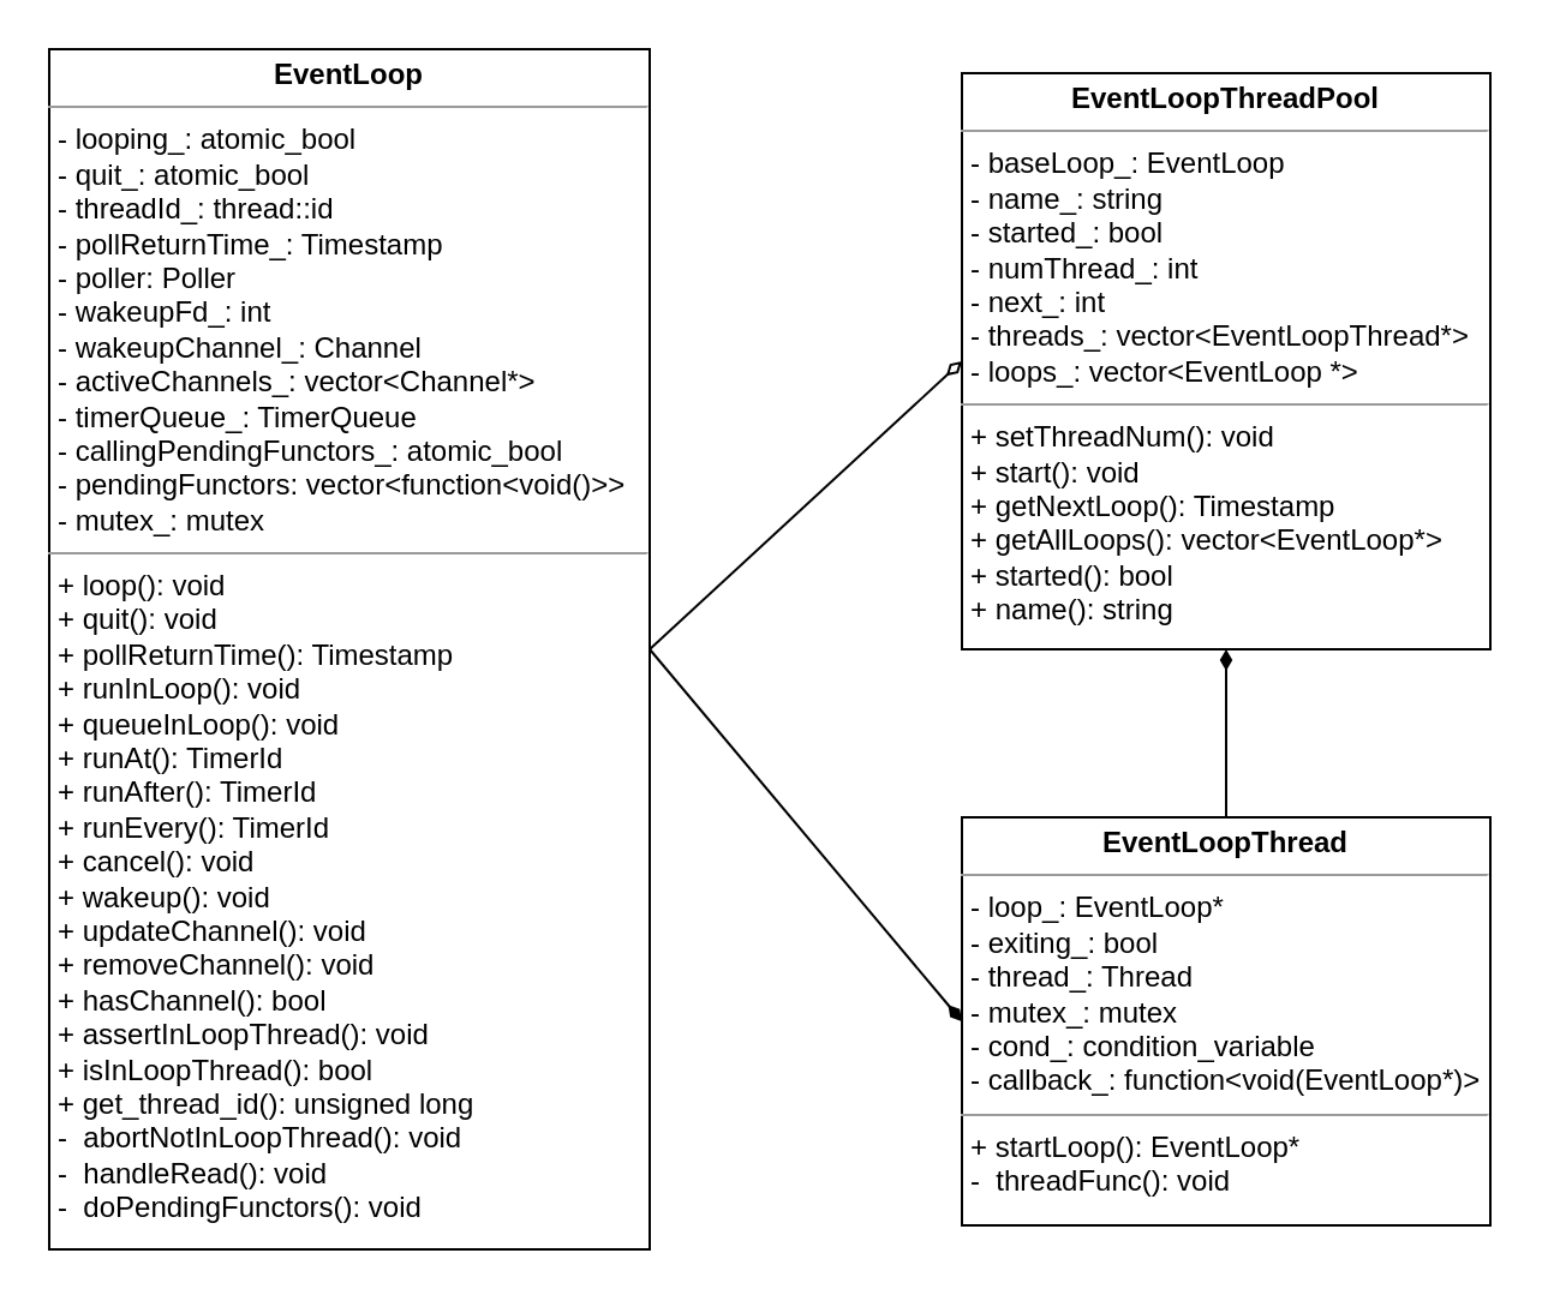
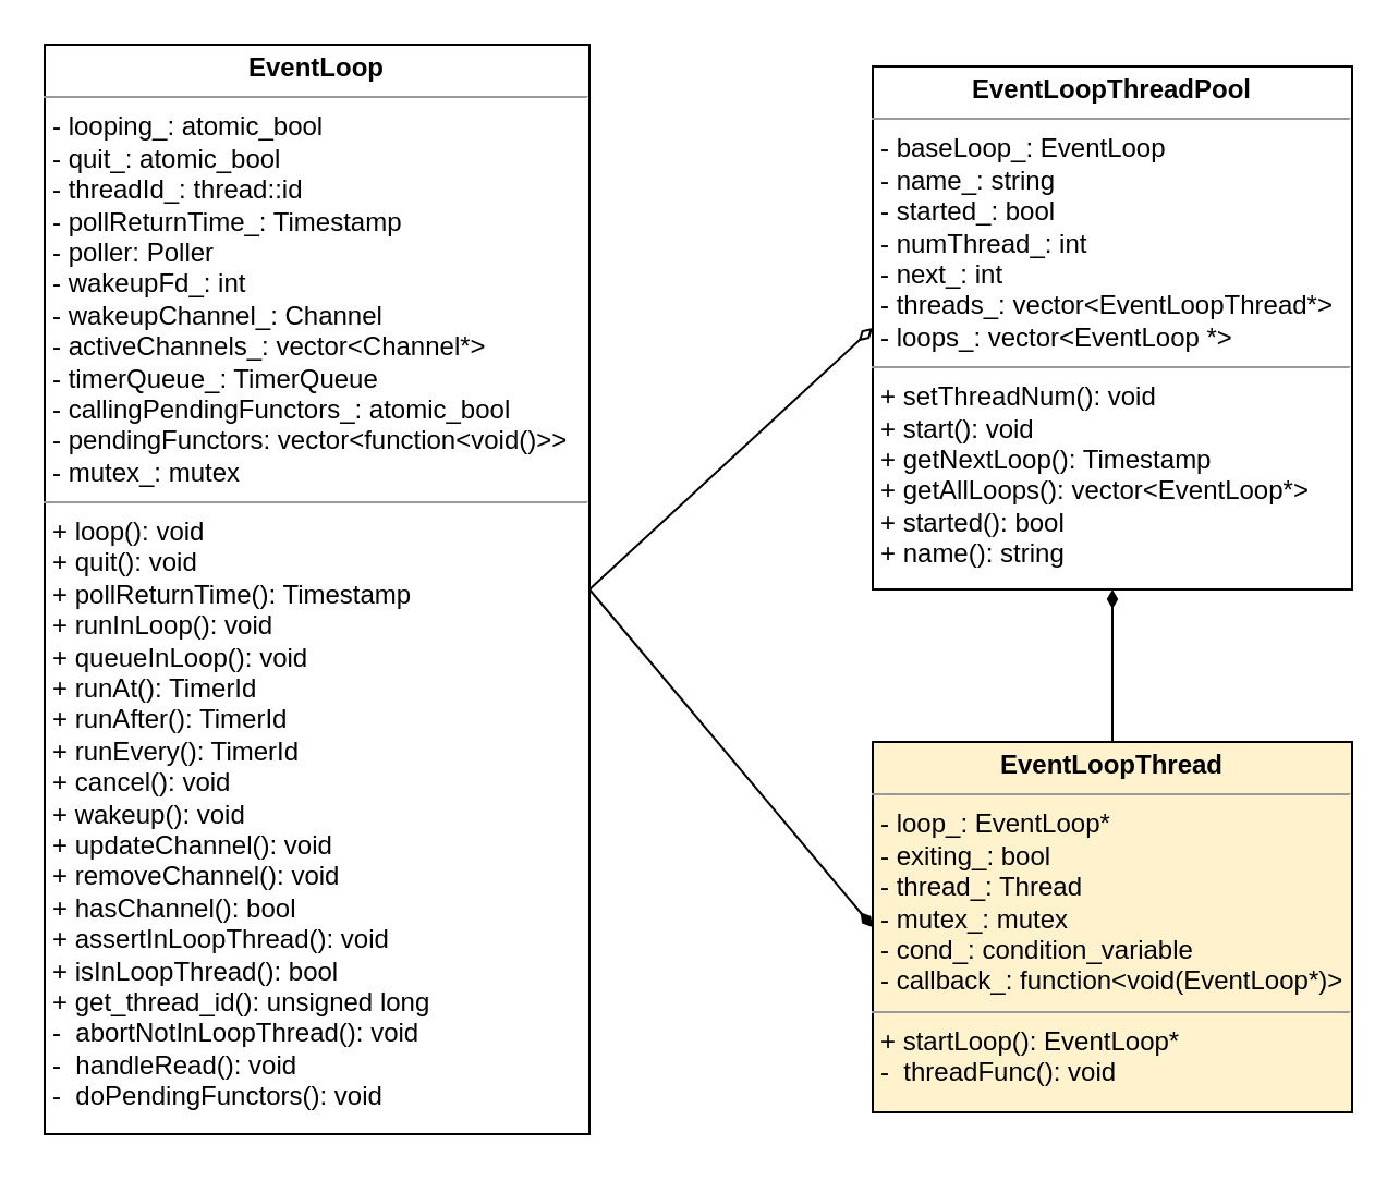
  <mxCell id="0" />
  <mxCell id="1" parent="0" />
  <mxCell id="2" style="edgeStyle=none;html=1;exitX=1;exitY=0.5;exitDx=0;exitDy=0;entryX=0;entryY=0.5;entryDx=0;entryDy=0;endArrow=diamondThin;endFill=0;strokeWidth=1;" parent="1" source="4" target="5" edge="1"><mxGeometry relative="1" as="geometry" /></mxCell>
  <mxCell id="3" style="edgeStyle=none;html=1;exitX=1;exitY=0.5;exitDx=0;exitDy=0;entryX=0;entryY=0.5;entryDx=0;entryDy=0;endArrow=diamondThin;endFill=1;" parent="1" source="4" target="7" edge="1"><mxGeometry relative="1" as="geometry" /></mxCell>
  <mxCell id="4" value="&lt;p style=&quot;margin:0px;margin-top:4px;text-align:center;&quot;&gt;&lt;b&gt;EventLoop&lt;/b&gt;&lt;/p&gt;&lt;hr size=&quot;1&quot;&gt;&lt;p style=&quot;margin:0px;margin-left:4px;&quot;&gt;- looping_: atomic_bool&lt;/p&gt;&lt;p style=&quot;margin:0px;margin-left:4px;&quot;&gt;- quit_: atomic_bool&amp;nbsp;&lt;/p&gt;&lt;p style=&quot;margin:0px;margin-left:4px;&quot;&gt;- threadId_: thread::id&lt;/p&gt;&lt;p style=&quot;margin:0px;margin-left:4px;&quot;&gt;- pollReturnTime_: Timestamp&lt;/p&gt;&lt;p style=&quot;margin:0px;margin-left:4px;&quot;&gt;- poller: Poller&lt;/p&gt;&lt;p style=&quot;margin:0px;margin-left:4px;&quot;&gt;- wakeupFd_: int&lt;/p&gt;&lt;p style=&quot;margin:0px;margin-left:4px;&quot;&gt;- wakeupChannel_: Channel&lt;/p&gt;&lt;p style=&quot;margin:0px;margin-left:4px;&quot;&gt;- activeChannels_: vector&amp;lt;Channel*&amp;gt;&lt;/p&gt;&lt;p style=&quot;margin:0px;margin-left:4px;&quot;&gt;- timerQueue_: TimerQueue&lt;/p&gt;&lt;p style=&quot;margin:0px;margin-left:4px;&quot;&gt;- callingPendingFunctors_: atomic_bool&lt;/p&gt;&lt;p style=&quot;margin:0px;margin-left:4px;&quot;&gt;- pendingFunctors: vector&amp;lt;function&amp;lt;void()&amp;gt;&amp;gt;&lt;/p&gt;&lt;p style=&quot;margin:0px;margin-left:4px;&quot;&gt;- mutex_: mutex&lt;/p&gt;&lt;hr size=&quot;1&quot;&gt;&lt;p style=&quot;margin:0px;margin-left:4px;&quot;&gt;+ loop(): void&lt;/p&gt;&lt;p style=&quot;margin:0px;margin-left:4px;&quot;&gt;+ quit(): void&lt;/p&gt;&lt;p style=&quot;margin:0px;margin-left:4px;&quot;&gt;+ pollReturnTime(): Timestamp&lt;/p&gt;&lt;p style=&quot;margin:0px;margin-left:4px;&quot;&gt;+ runInLoop(): void&lt;/p&gt;&lt;p style=&quot;margin:0px;margin-left:4px;&quot;&gt;+ queueInLoop(): void&lt;/p&gt;&lt;p style=&quot;margin:0px;margin-left:4px;&quot;&gt;+ runAt(): TimerId&lt;/p&gt;&lt;p style=&quot;margin:0px;margin-left:4px;&quot;&gt;+ runAfter(): TimerId&lt;/p&gt;&lt;p style=&quot;margin:0px;margin-left:4px;&quot;&gt;+ runEvery(): TimerId&lt;/p&gt;&lt;p style=&quot;margin:0px;margin-left:4px;&quot;&gt;+ cancel(): void&lt;/p&gt;&lt;p style=&quot;margin:0px;margin-left:4px;&quot;&gt;+ wakeup(): void&lt;/p&gt;&lt;p style=&quot;margin:0px;margin-left:4px;&quot;&gt;+ updateChannel(): void&lt;/p&gt;&lt;p style=&quot;margin:0px;margin-left:4px;&quot;&gt;+ removeChannel(): void&lt;/p&gt;&lt;p style=&quot;margin:0px;margin-left:4px;&quot;&gt;+ hasChannel(): bool&lt;/p&gt;&lt;p style=&quot;margin:0px;margin-left:4px;&quot;&gt;+ assertInLoopThread(): void&lt;/p&gt;&lt;p style=&quot;margin:0px;margin-left:4px;&quot;&gt;+ isInLoopThread(): bool&lt;/p&gt;&lt;p style=&quot;margin:0px;margin-left:4px;&quot;&gt;+ get_thread_id(): unsigned long&lt;/p&gt;&lt;p style=&quot;margin:0px;margin-left:4px;&quot;&gt;-&amp;nbsp; abortNotInLoopThread(): void&lt;/p&gt;&lt;p style=&quot;margin:0px;margin-left:4px;&quot;&gt;-&amp;nbsp; handleRead(): void&lt;/p&gt;&lt;p style=&quot;margin:0px;margin-left:4px;&quot;&gt;-&amp;nbsp; doPendingFunctors(): void&lt;/p&gt;" style="verticalAlign=top;align=left;overflow=fill;fontSize=12;fontFamily=Helvetica;html=1;" parent="1" vertex="1"><mxGeometry x="20" y="20" width="250" height="500" as="geometry" /></mxCell>
  <mxCell id="5" value="&lt;p style=&quot;margin:0px;margin-top:4px;text-align:center;&quot;&gt;&lt;b&gt;EventLoopThreadPool&lt;/b&gt;&lt;/p&gt;&lt;hr size=&quot;1&quot;&gt;&lt;p style=&quot;margin:0px;margin-left:4px;&quot;&gt;- baseLoop_: EventLoop&lt;/p&gt;&lt;p style=&quot;margin:0px;margin-left:4px;&quot;&gt;- name_: string&amp;nbsp;&lt;/p&gt;&lt;p style=&quot;margin:0px;margin-left:4px;&quot;&gt;- started_: bool&lt;/p&gt;&lt;p style=&quot;margin:0px;margin-left:4px;&quot;&gt;- numThread_: int&lt;/p&gt;&lt;p style=&quot;margin:0px;margin-left:4px;&quot;&gt;- next_: int&lt;/p&gt;&lt;p style=&quot;margin:0px;margin-left:4px;&quot;&gt;- threads_: vector&amp;lt;EventLoopThread*&amp;gt;&lt;/p&gt;&lt;p style=&quot;margin:0px;margin-left:4px;&quot;&gt;- loops_: vector&amp;lt;EventLoop *&amp;gt;&lt;/p&gt;&lt;hr size=&quot;1&quot;&gt;&lt;p style=&quot;margin:0px;margin-left:4px;&quot;&gt;+ setThreadNum(): void&lt;/p&gt;&lt;p style=&quot;margin:0px;margin-left:4px;&quot;&gt;+ start(): void&lt;/p&gt;&lt;p style=&quot;margin:0px;margin-left:4px;&quot;&gt;+ getNextLoop(): Timestamp&lt;/p&gt;&lt;p style=&quot;margin:0px;margin-left:4px;&quot;&gt;+ getAllLoops(): vector&amp;lt;EventLoop*&amp;gt;&lt;/p&gt;&lt;p style=&quot;margin:0px;margin-left:4px;&quot;&gt;+ started(): bool&lt;/p&gt;&lt;p style=&quot;margin:0px;margin-left:4px;&quot;&gt;+ name(): string&lt;/p&gt;&lt;p style=&quot;margin:0px;margin-left:4px;&quot;&gt;&lt;br&gt;&lt;/p&gt;" style="verticalAlign=top;align=left;overflow=fill;fontSize=12;fontFamily=Helvetica;html=1;" parent="1" vertex="1"><mxGeometry x="400" y="30" width="220" height="240" as="geometry" /></mxCell>
  <mxCell id="6" style="edgeStyle=none;html=1;exitX=0.5;exitY=0;exitDx=0;exitDy=0;entryX=0.5;entryY=1;entryDx=0;entryDy=0;strokeWidth=1;endArrow=diamondThin;endFill=1;" parent="1" source="7" target="5" edge="1"><mxGeometry relative="1" as="geometry" /></mxCell>
- <mxCell id="7" value="&lt;p style=&quot;margin:0px;margin-top:4px;text-align:center;&quot;&gt;&lt;b&gt;EventLoopThread&lt;/b&gt;&lt;/p&gt;&lt;hr size=&quot;1&quot;&gt;&lt;p style=&quot;margin:0px;margin-left:4px;&quot;&gt;- loop_: EventLoop*&lt;/p&gt;&lt;p style=&quot;margin:0px;margin-left:4px;&quot;&gt;- exiting_: bool&amp;nbsp;&lt;/p&gt;&lt;p style=&quot;margin:0px;margin-left:4px;&quot;&gt;- thread_: Thread&lt;/p&gt;&lt;p style=&quot;margin:0px;margin-left:4px;&quot;&gt;- mutex_: mutex&lt;/p&gt;&lt;p style=&quot;margin:0px;margin-left:4px;&quot;&gt;- cond_: condition_variable&lt;/p&gt;&lt;p style=&quot;margin:0px;margin-left:4px;&quot;&gt;- callback_: function&amp;lt;void(EventLoop*)&amp;gt;&lt;/p&gt;&lt;hr size=&quot;1&quot;&gt;&lt;p style=&quot;margin:0px;margin-left:4px;&quot;&gt;+ startLoop(): EventLoop*&lt;/p&gt;&lt;p style=&quot;margin:0px;margin-left:4px;&quot;&gt;-&amp;nbsp; threadFunc(): void&lt;/p&gt;&lt;p style=&quot;margin:0px;margin-left:4px;&quot;&gt;&lt;br&gt;&lt;/p&gt;" style="verticalAlign=top;align=left;overflow=fill;fontSize=12;fontFamily=Helvetica;html=1;" parent="1" vertex="1"><mxGeometry x="400" y="340" width="220" height="170" as="geometry" /></mxCell>
+ <mxCell id="7" value="&lt;p style=&quot;margin:0px;margin-top:4px;text-align:center;&quot;&gt;&lt;b&gt;EventLoopThread&lt;/b&gt;&lt;/p&gt;&lt;hr size=&quot;1&quot;&gt;&lt;p style=&quot;margin:0px;margin-left:4px;&quot;&gt;- loop_: EventLoop*&lt;/p&gt;&lt;p style=&quot;margin:0px;margin-left:4px;&quot;&gt;- exiting_: bool&amp;nbsp;&lt;/p&gt;&lt;p style=&quot;margin:0px;margin-left:4px;&quot;&gt;- thread_: Thread&lt;/p&gt;&lt;p style=&quot;margin:0px;margin-left:4px;&quot;&gt;- mutex_: mutex&lt;/p&gt;&lt;p style=&quot;margin:0px;margin-left:4px;&quot;&gt;- cond_: condition_variable&lt;/p&gt;&lt;p style=&quot;margin:0px;margin-left:4px;&quot;&gt;- callback_: function&amp;lt;void(EventLoop*)&amp;gt;&lt;/p&gt;&lt;hr size=&quot;1&quot;&gt;&lt;p style=&quot;margin:0px;margin-left:4px;&quot;&gt;+ startLoop(): EventLoop*&lt;/p&gt;&lt;p style=&quot;margin:0px;margin-left:4px;&quot;&gt;-&amp;nbsp; threadFunc(): void&lt;/p&gt;&lt;p style=&quot;margin:0px;margin-left:4px;&quot;&gt;&lt;br&gt;&lt;/p&gt;" style="verticalAlign=top;align=left;overflow=fill;fontSize=12;fontFamily=Helvetica;html=1;fillColor=#fff2cc;" parent="1" vertex="1"><mxGeometry x="400" y="340" width="220" height="170" as="geometry" /></mxCell>
